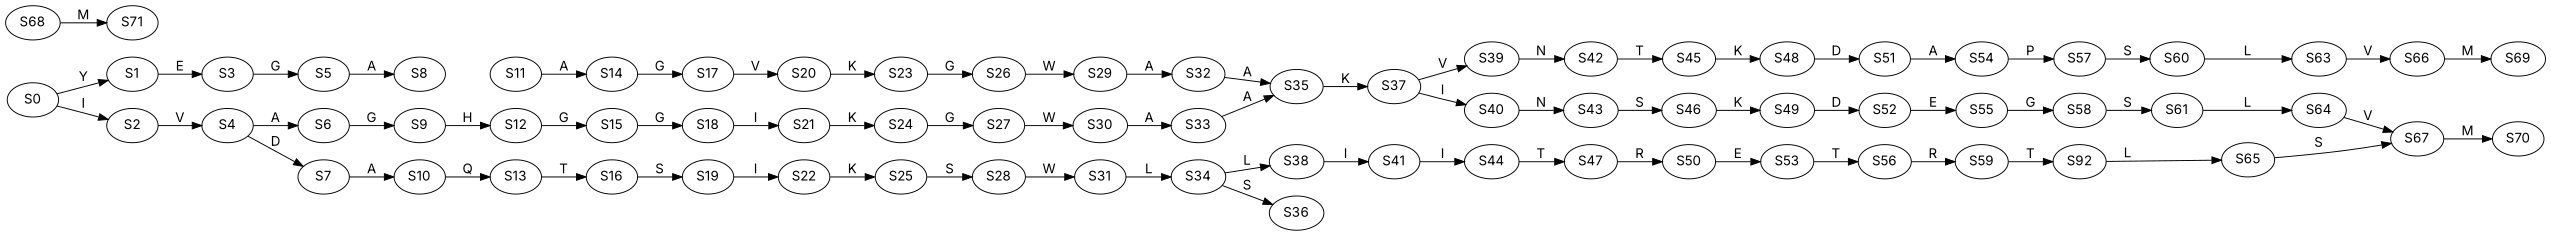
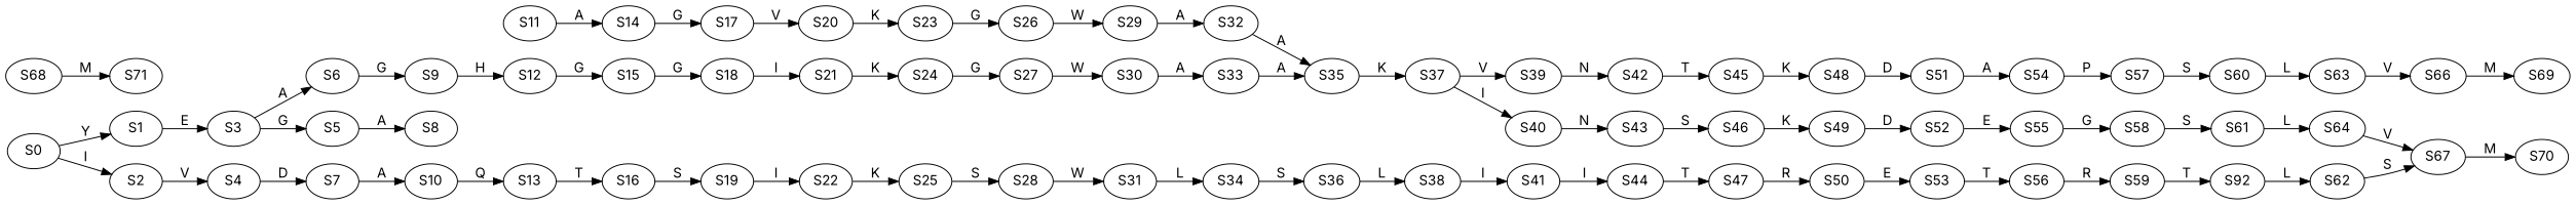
  strict digraph {
    fontname=Inter
    rankdir=LR
    node [fontname=Inter]
    edge [fontname=Inter]
    S0
    S1
    S2
    S3
    S4
    S5
    S6
    S7
    S8
    S9
    S10
    S12
    S13
    S11
    S14
    S15
    S16
    S17
    S18
    S19
    S20
    S21
    S22
    S23
    S24
    S25
    S26
    S27
    S28
    S29
    S30
    S31
    S32
    S33
    S34
    S35
    S36
    S37
    S38
    S39
    S40
    S41
    S42
    S43
    S44
    S45
    S46
    S47
    S48
    S49
    S50
    S51
    S52
    S53
    S54
    S55
    S56
    S57
    S58
    S59
    S60
    S61
    n63 [label=S92]
    S63
    S64
-   S65
+   S65 [label=S62]
    S66
    S67
    S69
    S70
    S68
    S71
    S0 -> S1 [label=Y]
    S0 -> S2 [label=I]
    S1 -> S3 [label=E]
    S2 -> S4 [label=V]
    S3 -> S5 [label=G]
-   S4 -> S6 [label=A]
+   S3 -> S6 [label=A]
    S4 -> S7 [label=D]
    S5 -> S8 [label=A]
    S6 -> S9 [label=G]
    S7 -> S10 [label=A]
    S9 -> S12 [label=H]
    S10 -> S13 [label=Q]
    S12 -> S15 [label=G]
    S13 -> S16 [label=T]
    S11 -> S14 [label=A]
    S14 -> S17 [label=G]
    S15 -> S18 [label=G]
    S16 -> S19 [label=S]
    S17 -> S20 [label=V]
    S18 -> S21 [label=I]
    S19 -> S22 [label=I]
    S20 -> S23 [label=K]
    S21 -> S24 [label=K]
    S22 -> S25 [label=K]
    S23 -> S26 [label=G]
    S24 -> S27 [label=G]
    S25 -> S28 [label=S]
    S26 -> S29 [label=W]
    S27 -> S30 [label=W]
    S28 -> S31 [label=W]
    S29 -> S32 [label=A]
    S30 -> S33 [label=A]
    S31 -> S34 [label=L]
    S32 -> S35 [label=A]
    S33 -> S35 [label=A]
    S34 -> S36 [label=S]
    S35 -> S37 [label=K]
-   S34 -> S38 [label=L]
+   S36 -> S38 [label=L]
    S37 -> S39 [label=V]
    S37 -> S40 [label=I]
    S38 -> S41 [label=I]
    S39 -> S42 [label=N]
    S40 -> S43 [label=N]
    S41 -> S44 [label=I]
    S42 -> S45 [label=T]
    S43 -> S46 [label=S]
    S44 -> S47 [label=T]
    S45 -> S48 [label=K]
    S46 -> S49 [label=K]
    S47 -> S50 [label=R]
    S48 -> S51 [label=D]
    S49 -> S52 [label=D]
    S50 -> S53 [label=E]
    S51 -> S54 [label=A]
    S52 -> S55 [label=E]
    S53 -> S56 [label=T]
    S54 -> S57 [label=P]
    S55 -> S58 [label=G]
    S56 -> S59 [label=R]
    S57 -> S60 [label=S]
    S58 -> S61 [label=S]
    S59 -> n63 [label=T]
    S60 -> S63 [label=L]
    S61 -> S64 [label=L]
    n63 -> S65 [label=L]
    S63 -> S66 [label=V]
    S64 -> S67 [label=V]
    S65 -> S67 [label=S]
    S66 -> S69 [label=M]
    S67 -> S70 [label=M]
    S68 -> S71 [label=M]
  }
